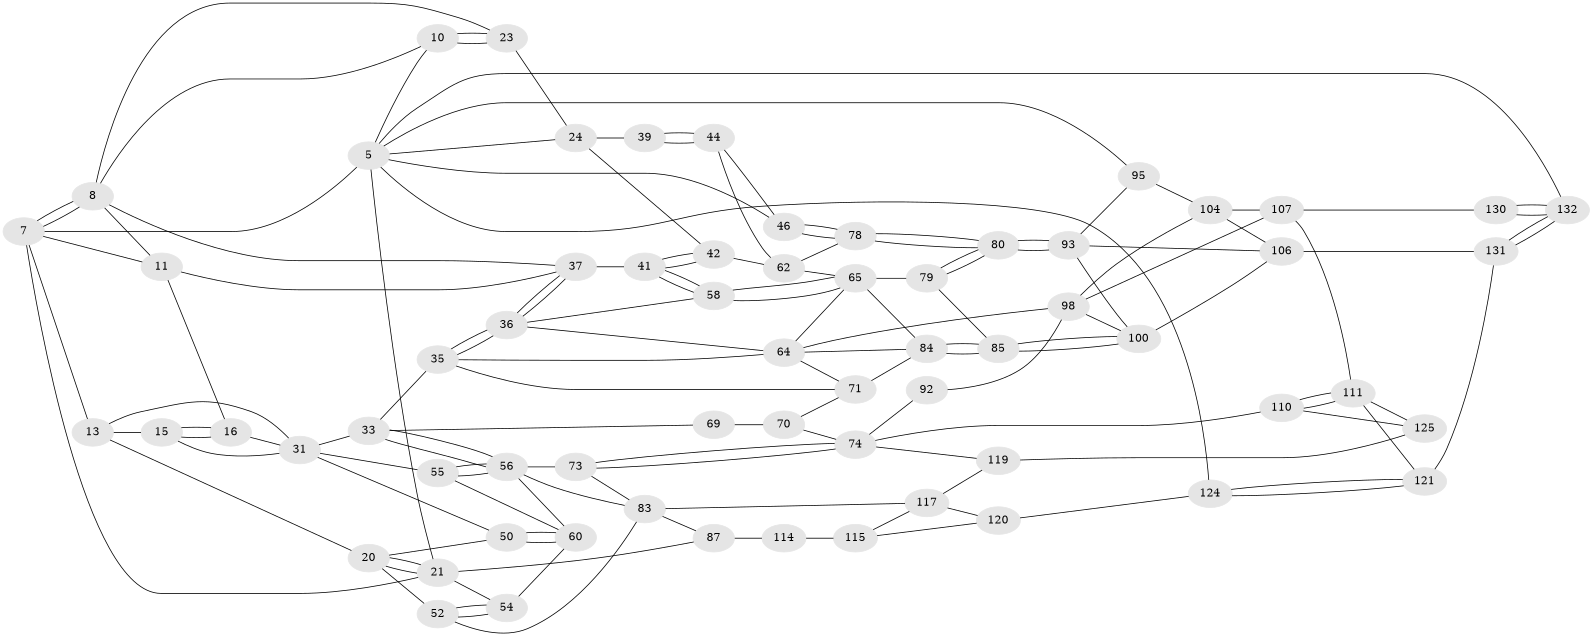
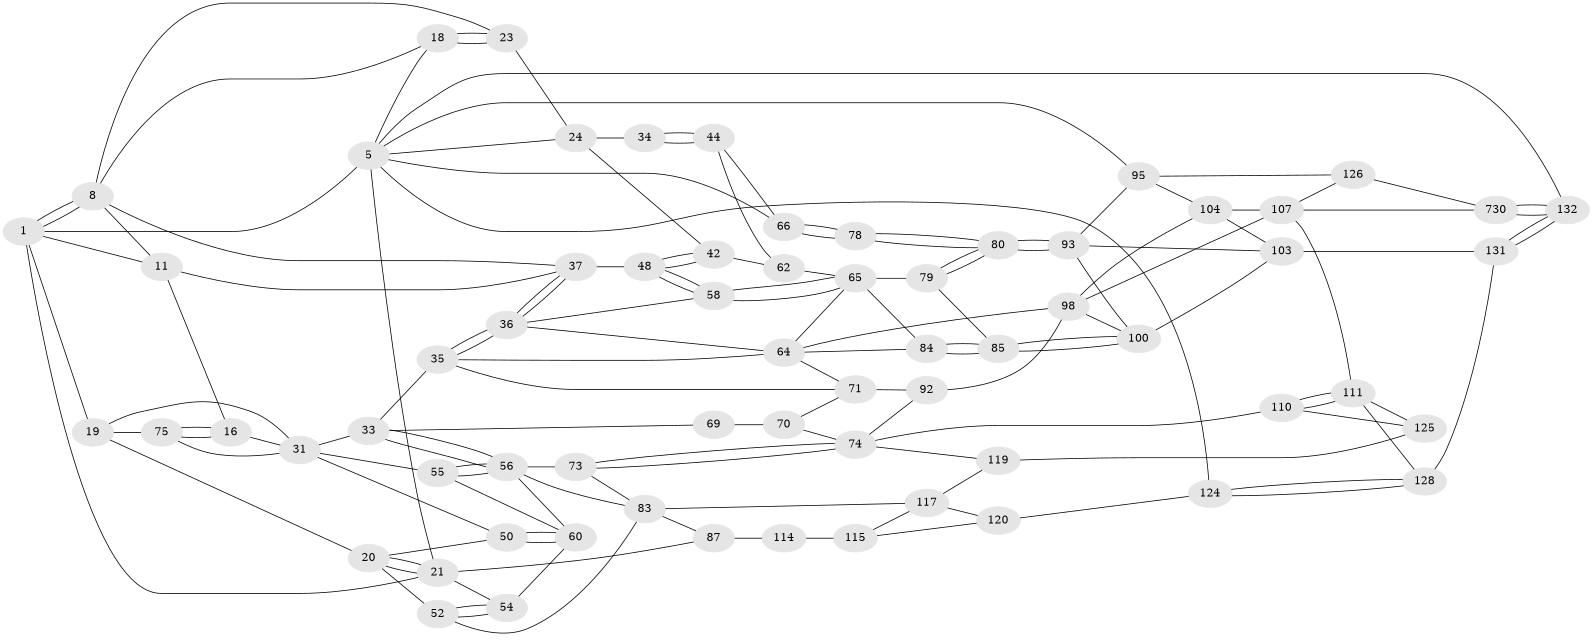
  graph {
    rankdir=LR
    node [color=gray90 style=filled]
-   1 [super="+2" label=7]
+   1 [super="+2"]
    5 [super="+27+6+97"]
    8 [super="+9"]
    11 [super="+12"]
-   13 [super="+19+14"]
+   13 [super="+19+14" label=19]
    21 [super="+53"]
-   10
+   10 [label=18]
    24 [super="+25+38"]
-   46
+   46 [label=66]
    95 [super="+96"]
    124
    132
    23
    37 [super="+40"]
    16
-   15 [super="+29"]
+   15 [super="+29" label=75]
    20 [super="+48"]
    31 [super="+32+47"]
    54 [super="+59"]
    87
-   39
+   39 [label=34]
    42 [super="+43"]
    78
    104 [super="+105+109"]
-   128 [label=121]
-   41
+   126
+   128
+   41 [label=48]
    50
    52
    33 [super="+34"]
    55
    60 [super="+61"]
    83 [super="+88"]
    114
    44 [super="+45"]
    62 [super="+68"]
    35 [super="+63"]
    56 [super="+72"]
    69
    36 [super="+57"]
    64 [super="+76"]
    71 [super="+81"]
    73
    70 [super="+75"]
    58
    65 [super="+66"]
    84
    98 [super="+101+99"]
    92
    80
    117 [super="+118"]
    74 [super="+90"]
    79
    85
    100 [super="+102"]
    107 [super="+108+112"]
    110
    119
    111 [super="+127"]
    125
    93 [super="+94"]
-   106
+   106 [label=103]
    120 [super="+122"]
    115 [super="+116+121"]
    131
-   130
+   130 [label=730]
    1 -- 5 [weight=2]
    1 -- 8
    1 -- 8
    1 -- 11
    1 -- 13
    1 -- 21
    5 -- 21
    5 -- 10
    5 -- 24 [weight=2]
    5 -- 46
    5 -- 95
    5 -- 124
    5 -- 132
    8 -- 11 [weight=2]
    8 -- 10
    8 -- 23
    8 -- 37
    11 -- 37
    11 -- 16
    13 -- 15 [weight=2]
    13 -- 20
    13 -- 31
    21 -- 54
    21 -- 87
    10 -- 23
    10 -- 23
    24 -- 39 [weight=2]
    24 -- 42
    46 -- 78
    46 -- 78
    95 -- 104
+   95 -- 126
    124 -- 128
    124 -- 128
    23 -- 24
    37 -- 41
    16 -- 31
    15 -- 16
    15 -- 16
    15 -- 31
    20 -- 21
    20 -- 21
    20 -- 50
    20 -- 52 [weight=2]
    31 -- 50
    31 -- 33
    31 -- 55
    54 -- 60
    87 -- 114
    39 -- 44
    39 -- 44
    42 -- 62
    78 -- 80
    78 -- 80
    104 -- 107
    104 -- 106
+   126 -- 130
    128 -- 131
    41 -- 42
    41 -- 42
    41 -- 58
    41 -- 58
    50 -- 60
    50 -- 60
    52 -- 54
    52 -- 54
    52 -- 83
    33 -- 35
    33 -- 56
    33 -- 56
    33 -- 69
    55 -- 60
    55 -- 56
    55 -- 56
    83 -- 87
    83 -- 117
    114 -- 115 [weight=2]
    44 -- 46
    44 -- 62
-   62 -- 78
    62 -- 65
    35 -- 36
    35 -- 36
    35 -- 64
    35 -- 71
    56 -- 60
    56 -- 83
    56 -- 73
    69 -- 70 [weight=2]
    36 -- 37
    36 -- 37
    36 -- 64
    36 -- 58
    64 -- 71
    64 -- 65
    64 -- 84
    64 -- 98
-   71 -- 84
+   71 -- 92
    73 -- 83
    73 -- 74
    73 -- 74
    70 -- 71
    70 -- 74
    58 -- 65
    58 -- 65
    65 -- 84
    65 -- 79
    84 -- 85
    84 -- 85
    98 -- 104
    98 -- 100
    98 -- 107
    92 -- 98
    80 -- 93
    80 -- 93
    117 -- 119
    117 -- 120
    74 -- 92
    74 -- 110
    74 -- 119
    79 -- 80
    79 -- 80
    79 -- 85
    85 -- 100
    85 -- 100
    100 -- 106
+   107 -- 126
    107 -- 111
    107 -- 130
    110 -- 111
    110 -- 111
    110 -- 125
    119 -- 125
    111 -- 128
    111 -- 125
    93 -- 95
    93 -- 100
    93 -- 106
    106 -- 131
    120 -- 124
    115 -- 117
    115 -- 120 [weight=2]
    131 -- 132
    131 -- 132
    130 -- 132
    130 -- 132
  }
